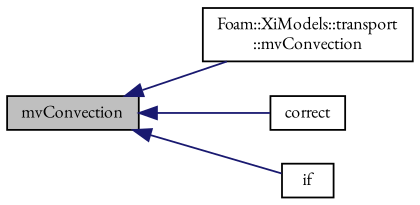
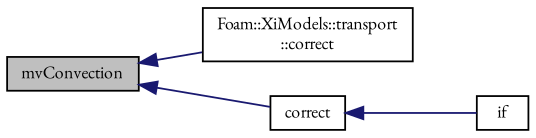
  digraph {
    fontname="EB Garamond"
    rankdir=LR
    node [color=black fontname="EB Garamond" fontsize=10 shape=record]
    edge [color=midnightblue dir=back fontname="EB Garamond" fontsize=10 labelfontname=Helvetica labelfontsize=10 style=solid]
    n1 [fillcolor=grey75 fontcolor=black height=0.2 label=mvConvection style=filled width=0.4]
-   n2 [height=0.2 label="Foam::XiModels::transport\l::mvConvection" width=0.4]
+   n2 [height=0.2 label="Foam::XiModels::transport\l::correct" width=0.4]
    n3 [height=0.2 label=correct width=0.4]
    n4 [height=0.2 label=if width=0.4]
    n1 -> n2
    n1 -> n3
-   n1 -> n4
+   n3 -> n4
  }
